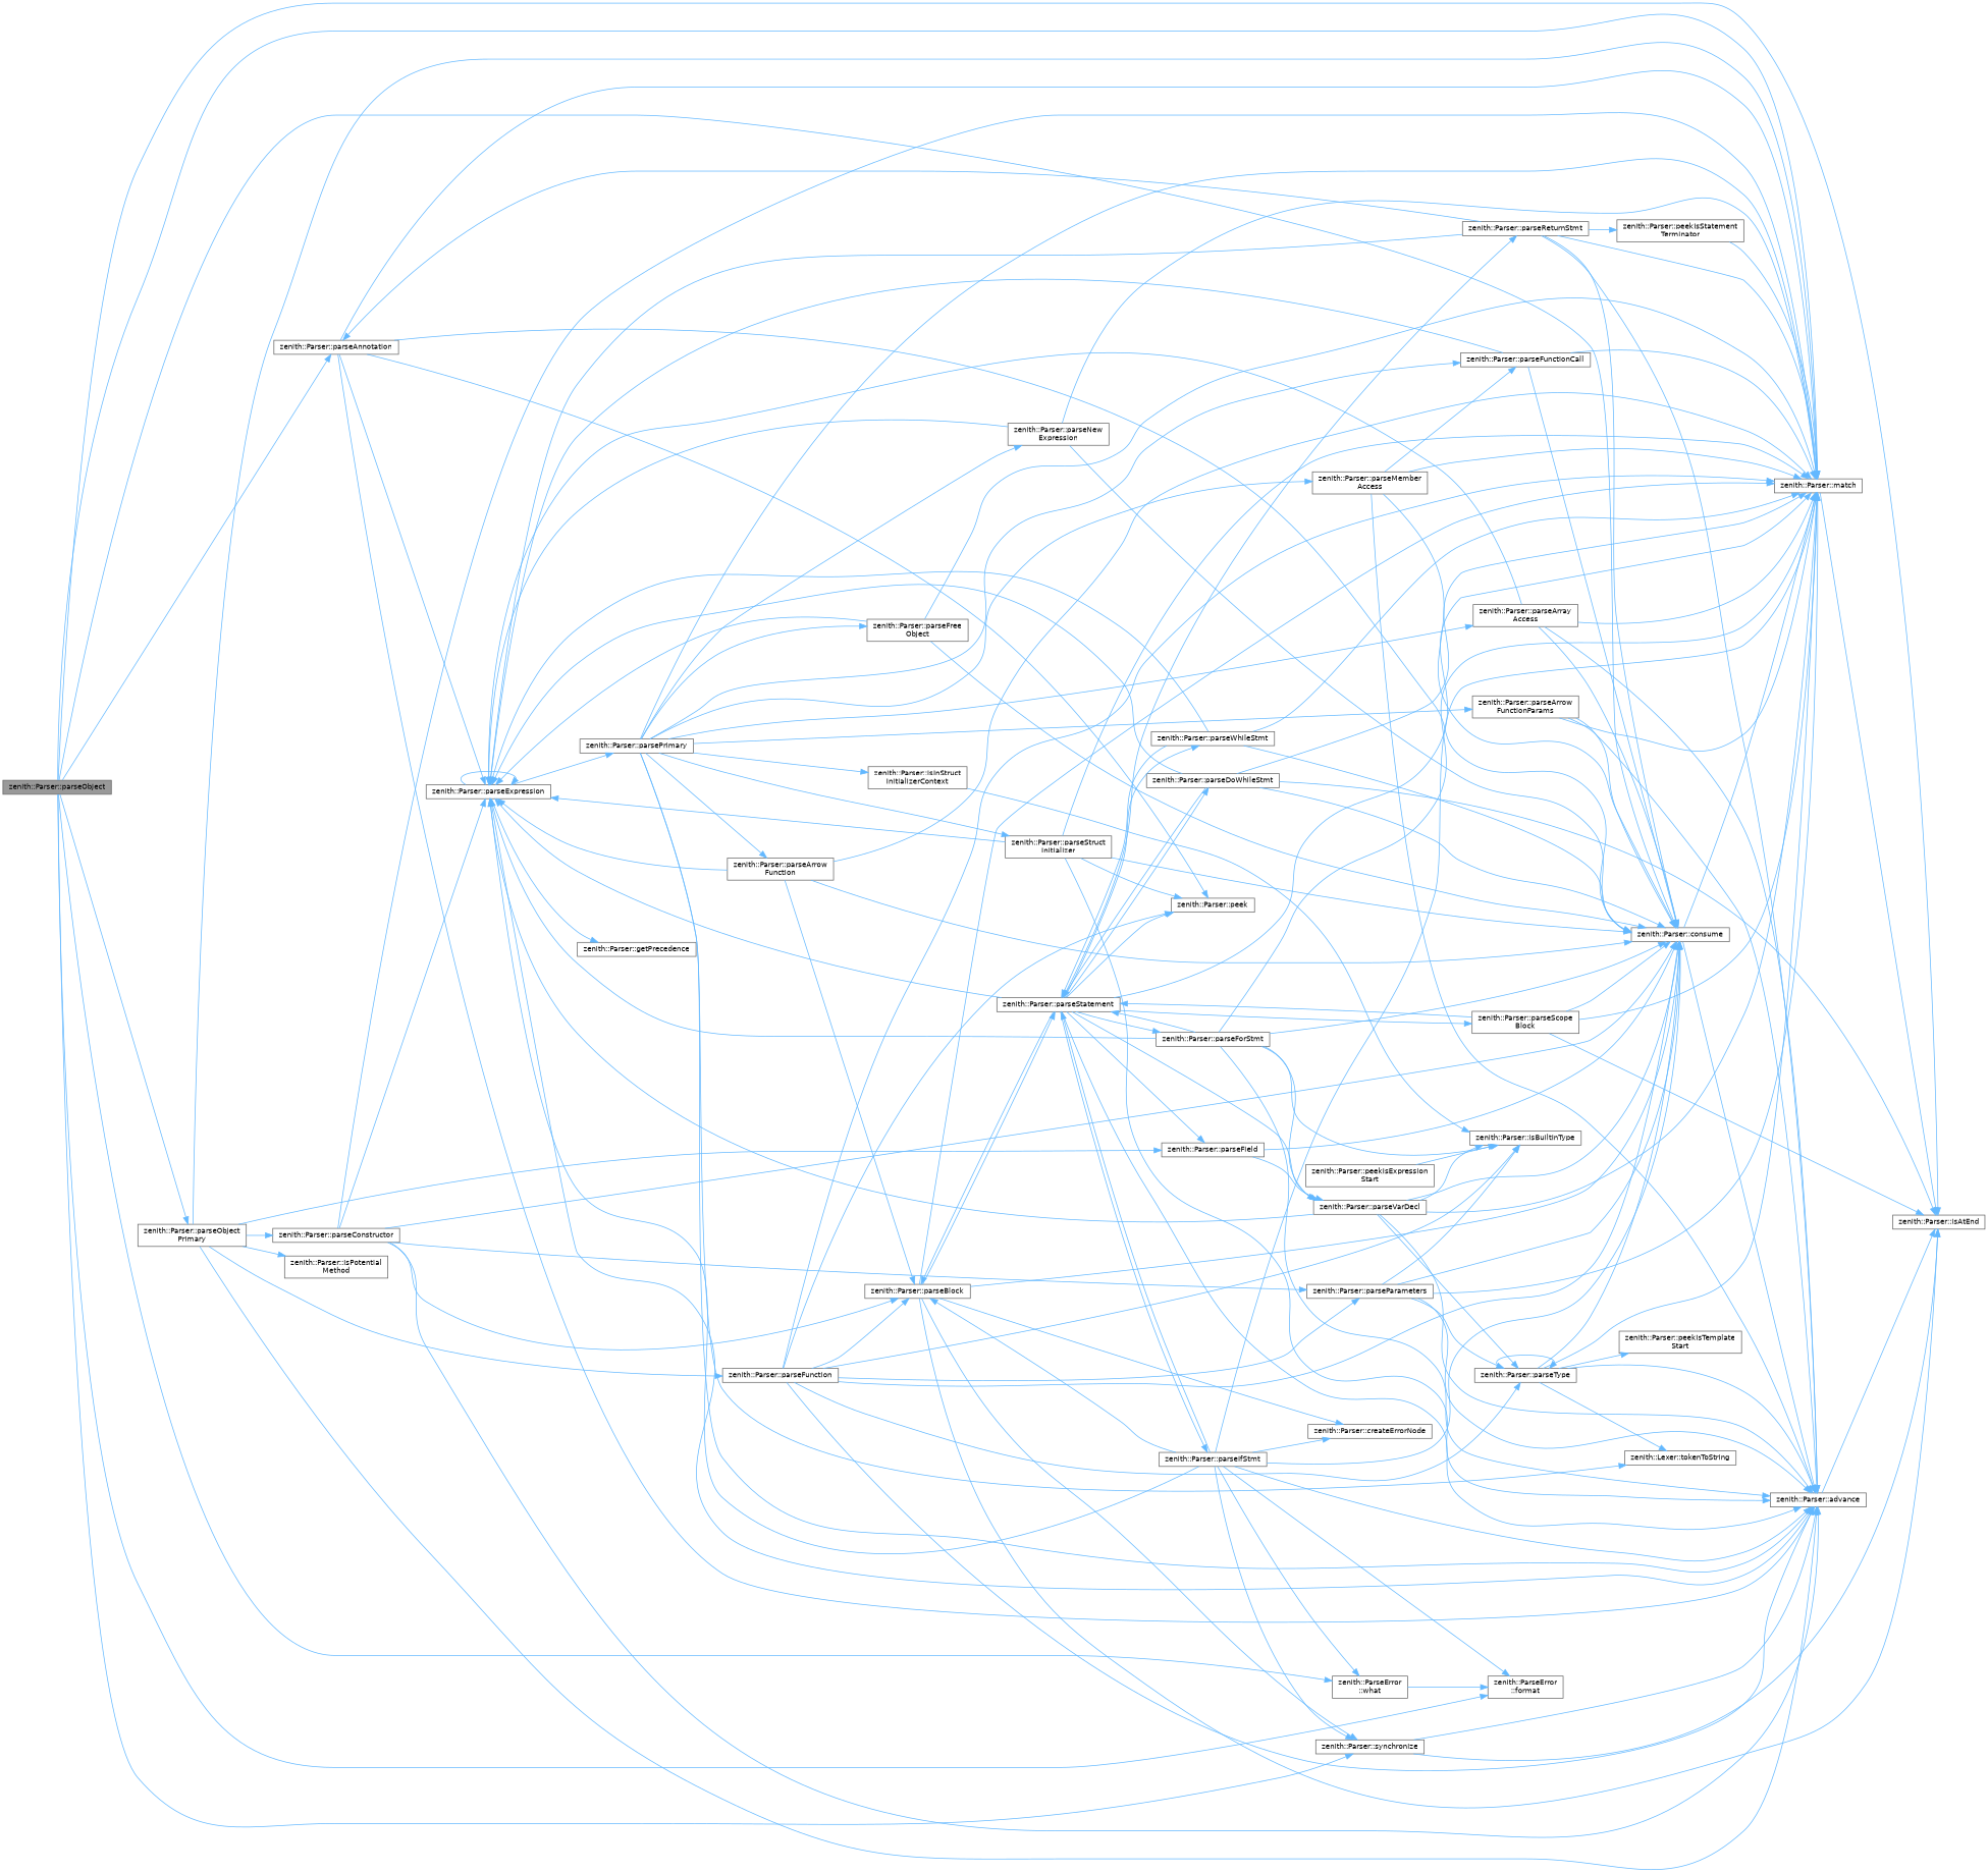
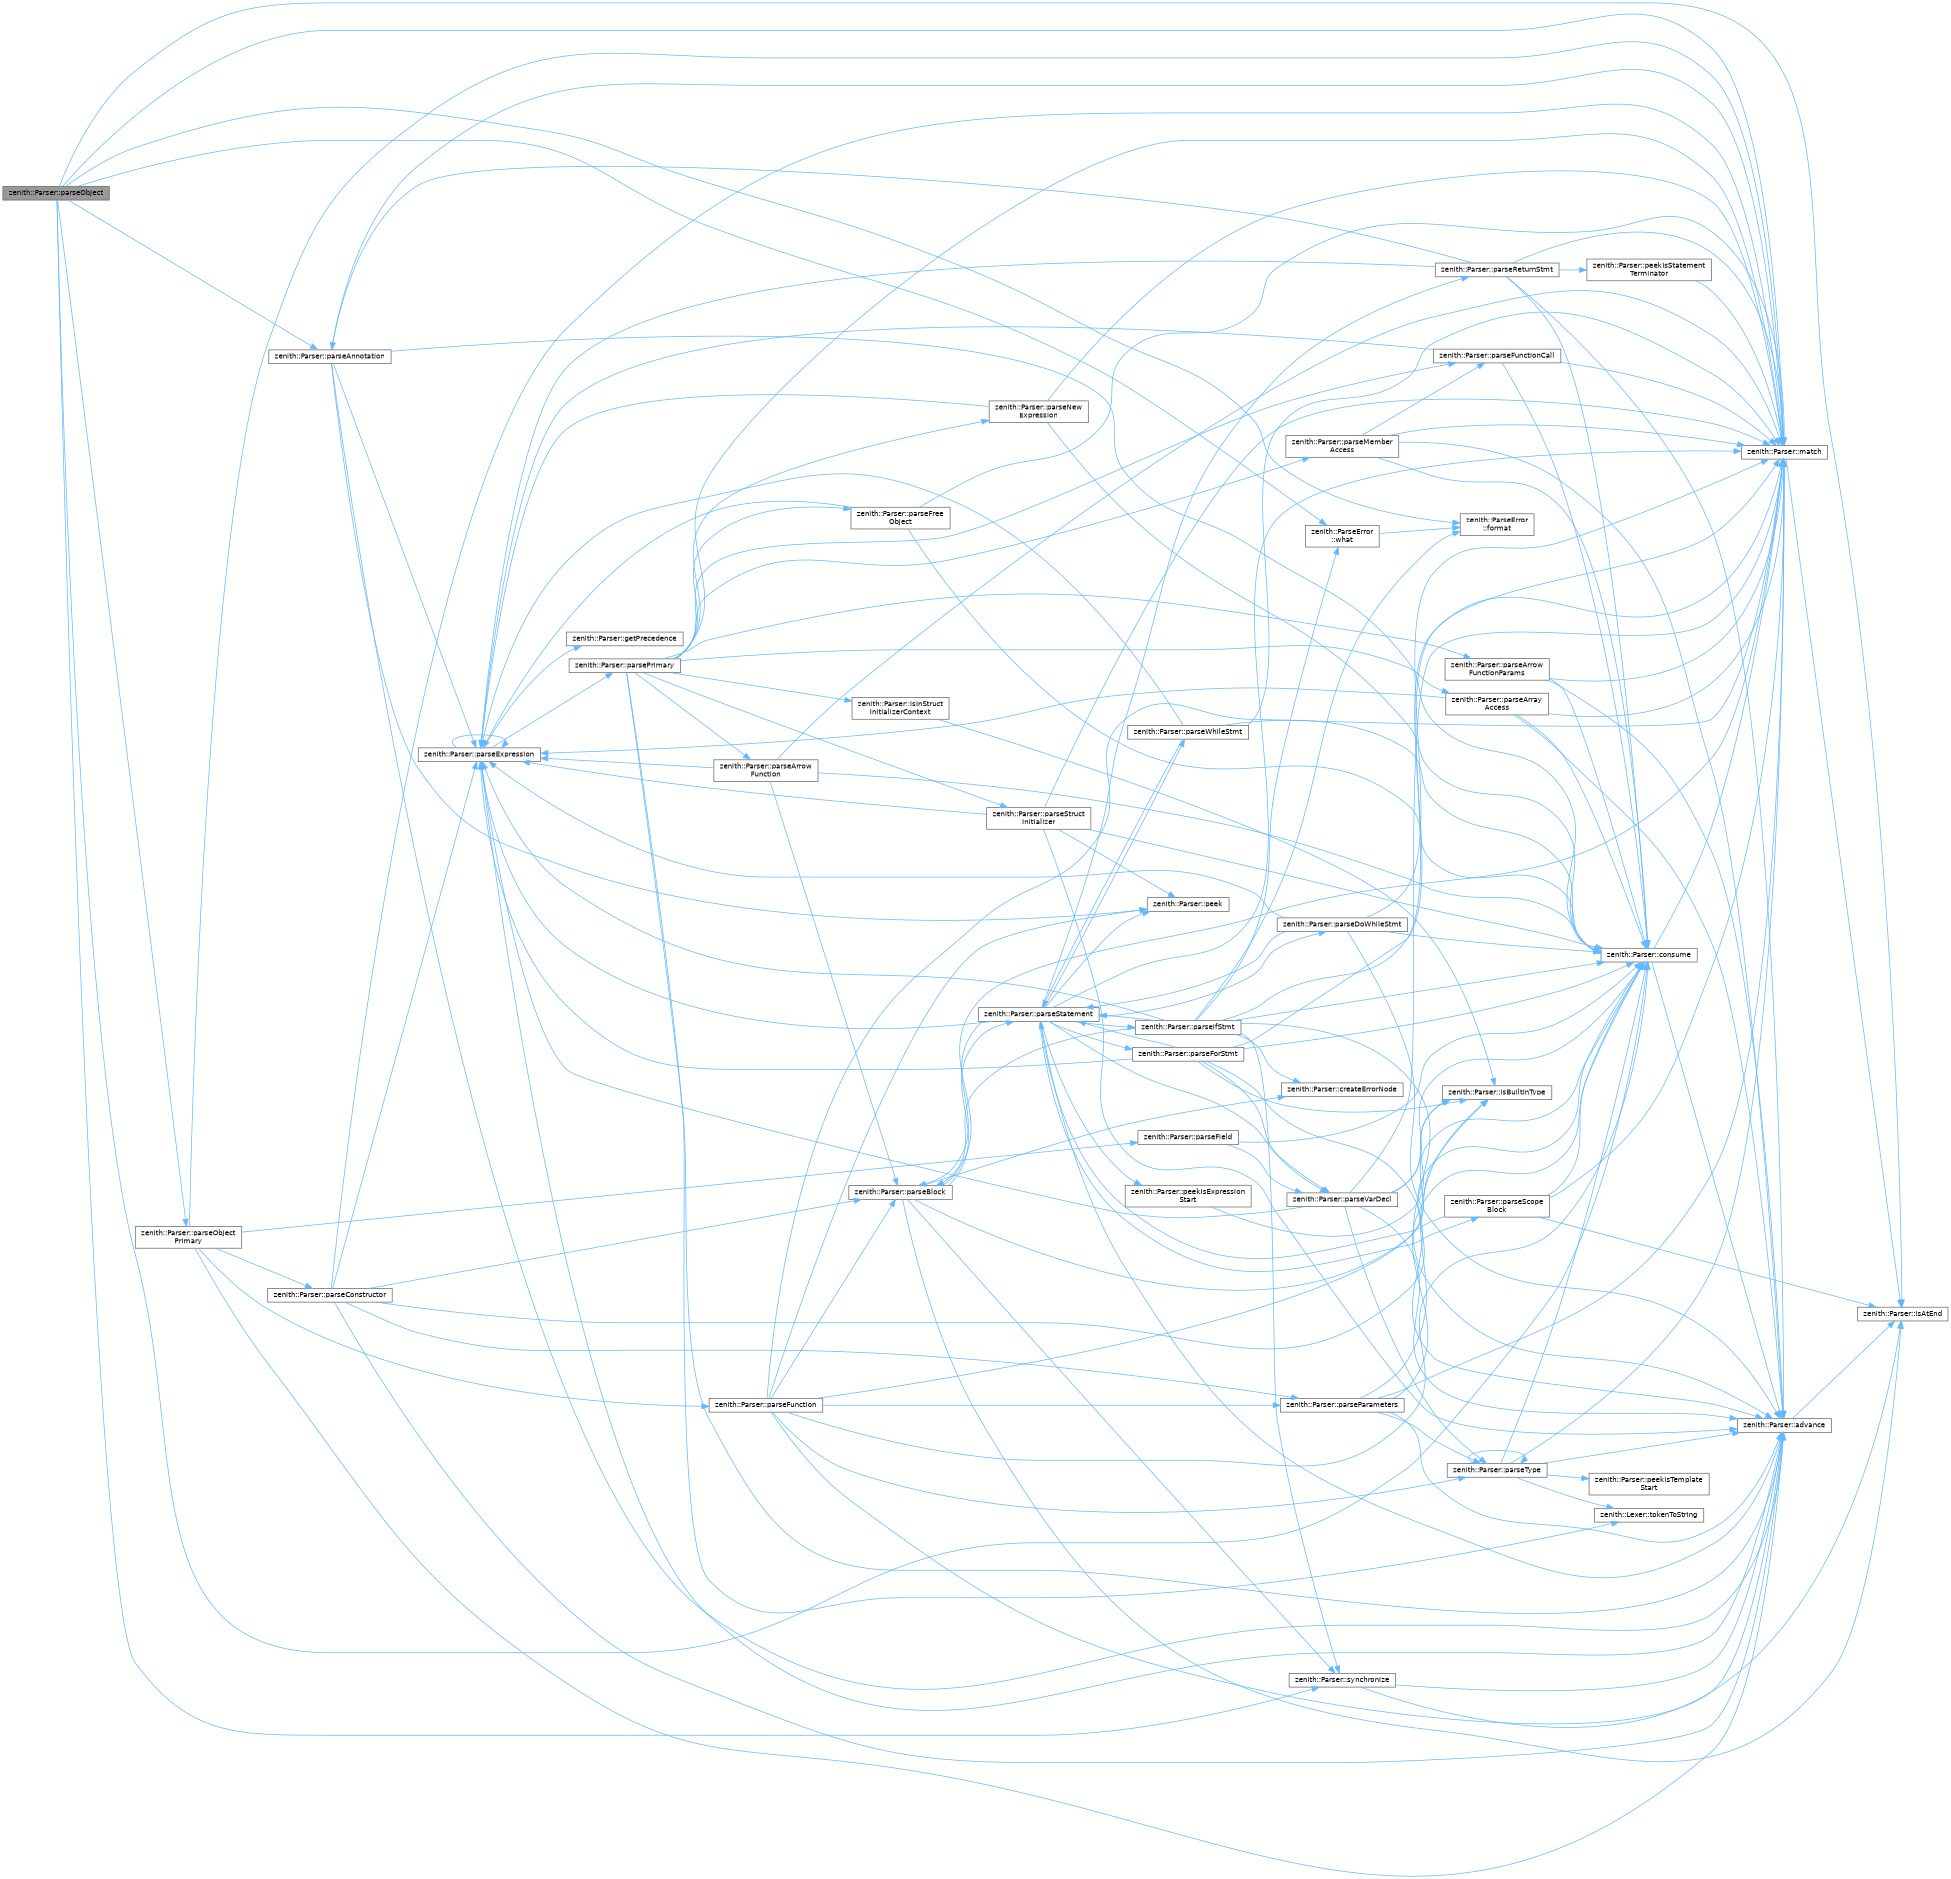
  digraph {
    rankdir=LR
    node [color=grey40 fillcolor=white fontname=Helvetica fontsize=10 shape=box style=filled]
    edge [color=steelblue1 fontname=Helvetica fontsize=10 labelfontname=Helvetica labelfontsize=10 style=solid]
    n1 [color=gray40 fillcolor=grey60 fontcolor=black height=0.2 label="zenith::Parser::parseObject" width=0.4]
    n2 [height=0.2 label="zenith::Parser::consume" width=0.4]
    n3 [height=0.2 label="zenith::Parser::isAtEnd" width=0.4]
    n4 [height=0.2 label="zenith::Parser::match" width=0.4]
    n5 [height=0.2 label="zenith::ParseError\l::format" width=0.4]
    n6 [height=0.2 label="zenith::Parser::parseAnnotation" width=0.4]
    n7 [height=0.2 label="zenith::Parser::synchronize" width=0.4]
    n8 [height=0.2 label="zenith::ParseError\l::what" width=0.4]
    n9 [height=0.2 label="zenith::Parser::parseObject\lPrimary" width=0.4]
    n10 [height=0.2 label="zenith::Parser::advance" width=0.4]
    n11 [height=0.2 label="zenith::Parser::parseExpression" width=0.4]
    n12 [height=0.2 label="zenith::Parser::peek" width=0.4]
-   n13 [height=0.2 label="zenith::Parser::isPotential\lMethod" width=0.4]
    n14 [height=0.2 label="zenith::Parser::parseConstructor" width=0.4]
    n15 [height=0.2 label="zenith::Parser::parseField" width=0.4]
    n16 [height=0.2 label="zenith::Parser::parseFunction" width=0.4]
    n17 [height=0.2 label="zenith::Parser::getPrecedence" width=0.4]
    n18 [height=0.2 label="zenith::Parser::parsePrimary" width=0.4]
    n19 [height=0.2 label="zenith::Parser::isInStruct\lInitializerContext" width=0.4]
    n20 [height=0.2 label="zenith::Parser::parseArray\lAccess" width=0.4]
    n21 [height=0.2 label="zenith::Parser::parseArrow\lFunction" width=0.4]
    n22 [height=0.2 label="zenith::Lexer::tokenToString" width=0.4]
    n23 [height=0.2 label="zenith::Parser::parseArrow\lFunctionParams" width=0.4]
    n24 [height=0.2 label="zenith::Parser::parseFree\lObject" width=0.4]
    n25 [height=0.2 label="zenith::Parser::parseFunctionCall" width=0.4]
    n26 [height=0.2 label="zenith::Parser::parseMember\lAccess" width=0.4]
    n27 [height=0.2 label="zenith::Parser::parseNew\lExpression" width=0.4]
    n28 [height=0.2 label="zenith::Parser::parseStruct\lInitializer" width=0.4]
    n29 [height=0.2 label="zenith::Parser::isBuiltInType" width=0.4]
    n30 [height=0.2 label="zenith::Parser::parseBlock" width=0.4]
    n31 [height=0.2 label="zenith::Parser::createErrorNode" width=0.4]
    n32 [height=0.2 label="zenith::Parser::parseStatement" width=0.4]
    n33 [height=0.2 label="zenith::Parser::parseDoWhileStmt" width=0.4]
    n34 [height=0.2 label="zenith::Parser::parseForStmt" width=0.4]
    n35 [height=0.2 label="zenith::Parser::parseVarDecl" width=0.4]
    n36 [height=0.2 label="zenith::Parser::parseIfStmt" width=0.4]
    n37 [height=0.2 label="zenith::Parser::parseReturnStmt" width=0.4]
    n38 [height=0.2 label="zenith::Parser::parseScope\lBlock" width=0.4]
    n39 [height=0.2 label="zenith::Parser::parseWhileStmt" width=0.4]
    n40 [height=0.2 label="zenith::Parser::peekIsExpression\lStart" width=0.4]
    n41 [height=0.2 label="zenith::Parser::parseType" width=0.4]
    n42 [height=0.2 label="zenith::Parser::peekIsStatement\lTerminator" width=0.4]
    n43 [height=0.2 label="zenith::Parser::peekIsTemplate\lStart" width=0.4]
    n44 [height=0.2 label="zenith::Parser::parseParameters" width=0.4]
    n1 -> n2
    n1 -> n3
    n1 -> n4
    n1 -> n5
    n1 -> n6
    n1 -> n7
    n1 -> n8
    n1 -> n9
    n2 -> n4
    n2 -> n10
    n4 -> n3
    n6 -> n2
    n6 -> n4
    n6 -> n10
    n6 -> n11
    n6 -> n12
    n7 -> n3
    n7 -> n10
    n8 -> n5
    n9 -> n4
    n9 -> n10
-   n9 -> n13
    n9 -> n14
    n9 -> n15
    n9 -> n16
    n10 -> n3
    n11 -> n10
    n11 -> n11
    n11 -> n17
    n11 -> n18
    n14 -> n2
    n14 -> n4
    n14 -> n10
    n14 -> n11
    n14 -> n30
    n14 -> n44
    n15 -> n2
    n15 -> n35
    n16 -> n2
    n16 -> n4
    n16 -> n10
    n16 -> n12
    n16 -> n29
    n16 -> n30
    n16 -> n41
    n16 -> n44
    n18 -> n4
    n18 -> n10
    n18 -> n19
    n18 -> n20
    n18 -> n21
    n18 -> n22
    n18 -> n23
    n18 -> n24
    n18 -> n25
    n18 -> n26
    n18 -> n27
    n18 -> n28
    n19 -> n29
    n20 -> n2
    n20 -> n4
    n20 -> n10
    n20 -> n11
    n21 -> n2
    n21 -> n4
    n21 -> n11
    n21 -> n30
    n23 -> n2
    n23 -> n4
    n23 -> n10
    n24 -> n2
    n24 -> n4
    n24 -> n11
    n25 -> n2
    n25 -> n4
    n25 -> n11
    n26 -> n2
    n26 -> n4
    n26 -> n10
    n26 -> n25
    n27 -> n2
    n27 -> n4
    n27 -> n11
    n28 -> n2
    n28 -> n4
    n28 -> n10
    n28 -> n11
    n28 -> n12
    n30 -> n2
    n30 -> n3
    n30 -> n4
    n30 -> n7
    n30 -> n31
    n30 -> n32
    n32 -> n4
    n32 -> n10
    n32 -> n11
    n32 -> n12
    n32 -> n30
    n32 -> n33
    n32 -> n34
    n32 -> n35
    n32 -> n36
    n32 -> n37
    n32 -> n38
    n32 -> n39
-   n32 -> n15
+   n32 -> n40
    n33 -> n2
    n33 -> n4
-   n33 -> n3
+   n33 -> n10
    n33 -> n11
    n33 -> n32
    n34 -> n2
    n34 -> n4
    n34 -> n10
    n34 -> n11
    n34 -> n29
    n34 -> n32
    n34 -> n35
    n35 -> n2
    n35 -> n4
    n35 -> n10
    n35 -> n11
    n35 -> n29
    n35 -> n41
    n36 -> n2
    n36 -> n4
    n36 -> n5
    n36 -> n7
    n36 -> n8
    n36 -> n10
    n36 -> n11
    n36 -> n30
    n36 -> n31
    n36 -> n32
    n37 -> n2
    n37 -> n4
    n37 -> n6
    n37 -> n10
    n37 -> n11
    n37 -> n42
    n38 -> n2
    n38 -> n3
    n38 -> n4
    n38 -> n32
    n39 -> n2
    n39 -> n4
    n39 -> n11
    n39 -> n32
    n40 -> n29
    n41 -> n2
    n41 -> n4
    n41 -> n10
    n41 -> n22
    n41 -> n41
    n41 -> n43
    n42 -> n4
    n44 -> n2
    n44 -> n4
    n44 -> n10
    n44 -> n29
    n44 -> n41
  }
